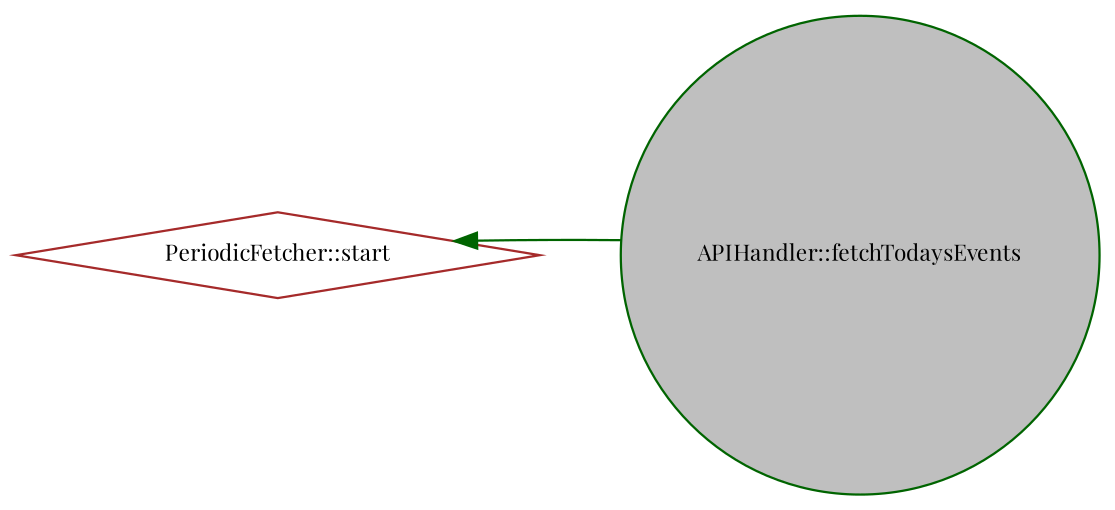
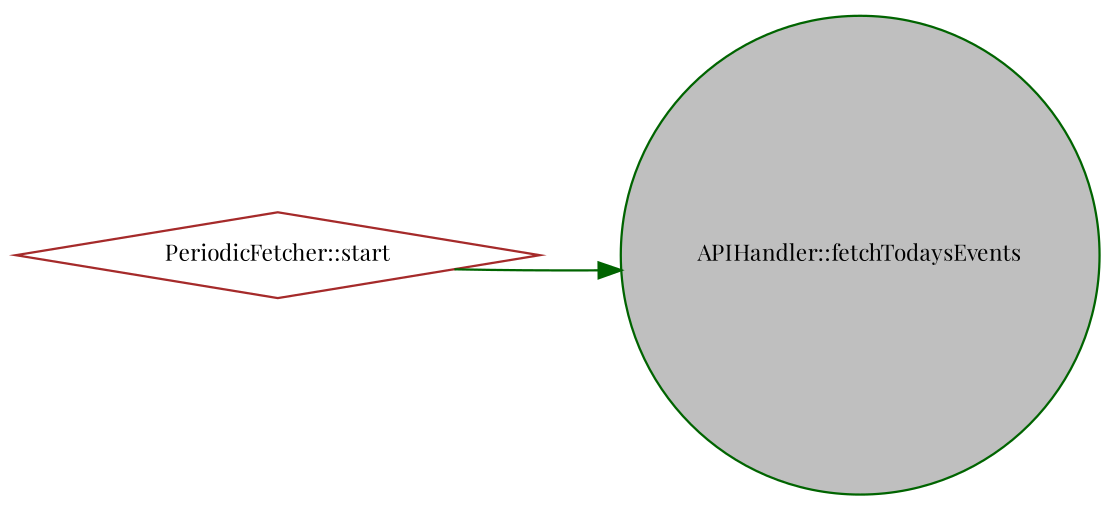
  digraph {
    rankdir=RL
    fontname="Playfair Display"
    node [fontname="Playfair Display" fontsize=10 style=filled]
    n1 [color=darkgreen fillcolor=grey75 fontcolor=black height=0.2 label="APIHandler::fetchTodaysEvents" shape=circle width=0.4]
    n2 [color=brown fillcolor=white height=0.2 label="PeriodicFetcher::start" shape=diamond width=0.4]
-   n2 -> n1 [color=darkgreen dir=back fontname="Playfair Display" fontsize=10 labelfontname=Helvetica labelfontsize=10 style=solid]
+   n1 -> n2 [color=darkgreen dir=back fontname="Playfair Display" fontsize=10 labelfontname=Helvetica labelfontsize=10 style=solid]
  }
